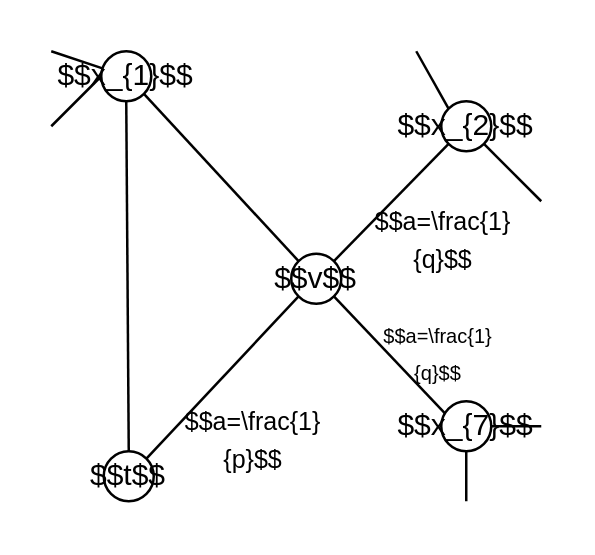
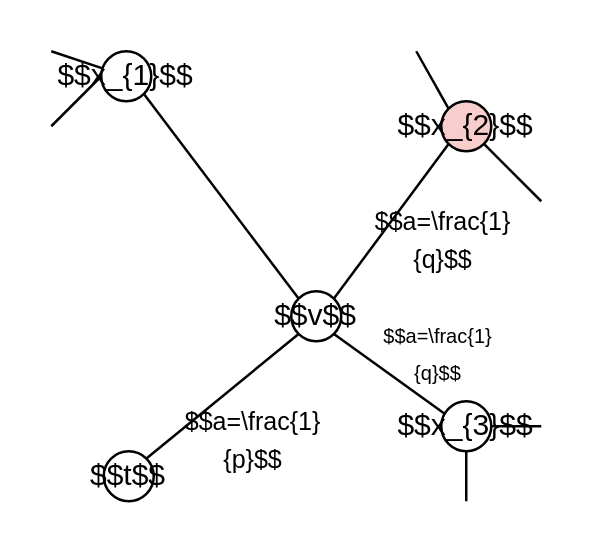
  <mxCell id="0" />
  <mxCell id="1" parent="0" />
  <mxCell id="2" value="$$t$$" style="ellipse;whiteSpace=wrap;html=1;aspect=fixed;" parent="1" vertex="1"><mxGeometry x="41" y="180" width="20" height="20" as="geometry" /></mxCell>
  <mxCell id="3" value="$$x_{1}$$" style="ellipse;whiteSpace=wrap;html=1;aspect=fixed;" parent="1" vertex="1"><mxGeometry x="40" y="20" width="20" height="20" as="geometry" /></mxCell>
- <mxCell id="4" value="$$x_{2}$$" style="ellipse;whiteSpace=wrap;html=1;aspect=fixed;" parent="1" vertex="1"><mxGeometry x="176" y="40" width="20" height="20" as="geometry" /></mxCell>
- <mxCell id="5" value="$$v$$" style="ellipse;whiteSpace=wrap;html=1;aspect=fixed;" parent="1" vertex="1"><mxGeometry x="116" y="101" width="20" height="20" as="geometry" /></mxCell>
+ <mxCell id="4" value="$$x_{2}$$" style="ellipse;whiteSpace=wrap;html=1;aspect=fixed;fillColor=#f8cecc;" parent="1" vertex="1"><mxGeometry x="176" y="40" width="20" height="20" as="geometry" /></mxCell>
+ <mxCell id="5" value="$$v$$" style="ellipse;whiteSpace=wrap;html=1;aspect=fixed;" parent="1" vertex="1"><mxGeometry x="116" y="116" width="20" height="20" as="geometry" /></mxCell>
  <mxCell id="6" value="" style="endArrow=none;html=1;rounded=0;exitX=0.5;exitY=0;exitDx=0;exitDy=0;" parent="1" source="3" edge="1"><mxGeometry width="50" height="50" relative="1" as="geometry"><mxPoint x="-37.071" y="162.929" as="sourcePoint" /><mxPoint x="50" y="20" as="targetPoint" /></mxGeometry></mxCell>
  <mxCell id="7" value="" style="endArrow=none;html=1;rounded=0;exitX=0;exitY=0.5;exitDx=0;exitDy=0;" parent="1" source="3" edge="1"><mxGeometry width="50" height="50" relative="1" as="geometry"><mxPoint x="-27.071" y="172.929" as="sourcePoint" /><mxPoint x="20" y="50" as="targetPoint" /></mxGeometry></mxCell>
  <mxCell id="8" value="" style="endArrow=none;html=1;rounded=0;entryX=1;entryY=1;entryDx=0;entryDy=0;exitX=0;exitY=0;exitDx=0;exitDy=0;" parent="1" source="5" target="3" edge="1"><mxGeometry width="50" height="50" relative="1" as="geometry"><mxPoint x="18.929" y="232.929" as="sourcePoint" /><mxPoint x="-16.929" y="197.071" as="targetPoint" /></mxGeometry></mxCell>
  <mxCell id="9" value="" style="endArrow=none;html=1;rounded=0;entryX=0;entryY=1;entryDx=0;entryDy=0;exitX=1;exitY=0;exitDx=0;exitDy=0;" parent="1" source="2" target="5" edge="1"><mxGeometry width="50" height="50" relative="1" as="geometry"><mxPoint x="28.929" y="242.929" as="sourcePoint" /><mxPoint x="-6.929" y="207.071" as="targetPoint" /></mxGeometry></mxCell>
  <mxCell id="10" value="" style="endArrow=none;html=1;rounded=0;entryX=1;entryY=0;entryDx=0;entryDy=0;exitX=0;exitY=1;exitDx=0;exitDy=0;" parent="1" source="4" target="5" edge="1"><mxGeometry width="50" height="50" relative="1" as="geometry"><mxPoint x="38.929" y="252.929" as="sourcePoint" /><mxPoint x="3.071" y="217.071" as="targetPoint" /></mxGeometry></mxCell>
  <mxCell id="11" value="" style="endArrow=none;html=1;rounded=0;entryX=1;entryY=1;entryDx=0;entryDy=0;exitX=0.103;exitY=0.273;exitDx=0;exitDy=0;exitPerimeter=0;" parent="1" source="12" target="5" edge="1"><mxGeometry width="50" height="50" relative="1" as="geometry"><mxPoint x="58.929" y="272.929" as="sourcePoint" /><mxPoint x="23.071" y="237.071" as="targetPoint" /></mxGeometry></mxCell>
- <mxCell id="12" value="$$x_{7}$$" style="ellipse;whiteSpace=wrap;html=1;aspect=fixed;" parent="1" vertex="1"><mxGeometry x="176" y="160" width="20" height="20" as="geometry" /></mxCell>
+ <mxCell id="12" value="$$x_{3}$$" style="ellipse;whiteSpace=wrap;html=1;aspect=fixed;" parent="1" vertex="1"><mxGeometry x="176" y="160" width="20" height="20" as="geometry" /></mxCell>
  <mxCell id="13" value="" style="endArrow=none;html=1;rounded=0;" edge="1" parent="1" source="3"><mxGeometry width="50" height="50" relative="1" as="geometry"><mxPoint x="50" y="60" as="sourcePoint" /><mxPoint x="20" y="20" as="targetPoint" /></mxGeometry></mxCell>
  <mxCell id="14" value="" style="endArrow=none;html=1;rounded=0;exitX=0;exitY=0;exitDx=0;exitDy=0;" edge="1" parent="1" source="4"><mxGeometry width="50" height="50" relative="1" as="geometry"><mxPoint x="96" y="70" as="sourcePoint" /><mxPoint x="166" y="20" as="targetPoint" /></mxGeometry></mxCell>
  <mxCell id="15" value="" style="endArrow=none;html=1;rounded=0;exitX=0.5;exitY=1;exitDx=0;exitDy=0;" edge="1" parent="1" source="12"><mxGeometry width="50" height="50" relative="1" as="geometry"><mxPoint x="76" y="80" as="sourcePoint" /><mxPoint x="186" y="200" as="targetPoint" /></mxGeometry></mxCell>
  <mxCell id="16" value="" style="endArrow=none;html=1;rounded=0;exitX=1;exitY=0.5;exitDx=0;exitDy=0;" edge="1" parent="1" source="12"><mxGeometry width="50" height="50" relative="1" as="geometry"><mxPoint x="86" y="90" as="sourcePoint" /><mxPoint x="216" y="170" as="targetPoint" /></mxGeometry></mxCell>
  <mxCell id="17" value="" style="endArrow=none;html=1;rounded=0;exitX=1;exitY=1;exitDx=0;exitDy=0;" edge="1" parent="1" source="4"><mxGeometry width="50" height="50" relative="1" as="geometry"><mxPoint x="188.929" y="72.929" as="sourcePoint" /><mxPoint x="216" y="80" as="targetPoint" /></mxGeometry></mxCell>
  <mxCell id="18" value="&lt;font style=&quot;font-size: 10px&quot;&gt;$$a=\frac{1}{q}$$&lt;/font&gt;" style="rounded=0;whiteSpace=wrap;html=1;dashed=1;strokeColor=none;fillColor=none;" vertex="1" parent="1"><mxGeometry x="167" y="80" width="20" height="30" as="geometry" /></mxCell>
  <mxCell id="19" value="&lt;font style=&quot;font-size: 8px&quot;&gt;$$a=\frac{1}{q}$$&lt;/font&gt;" style="rounded=0;whiteSpace=wrap;html=1;dashed=1;strokeColor=none;fillColor=none;" vertex="1" parent="1"><mxGeometry x="165" y="125" width="20" height="30" as="geometry" /></mxCell>
  <mxCell id="20" value="&lt;font style=&quot;font-size: 10px&quot;&gt;$$a=\frac{1}{p}$$&lt;/font&gt;" style="rounded=0;whiteSpace=wrap;html=1;dashed=1;strokeColor=none;fillColor=none;" vertex="1" parent="1"><mxGeometry x="91" y="160" width="20" height="30" as="geometry" /></mxCell>
- <mxCell id="21" value="" style="endArrow=none;html=1;rounded=0;entryX=0.5;entryY=1;entryDx=0;entryDy=0;exitX=0.5;exitY=0;exitDx=0;exitDy=0;" edge="1" parent="1" source="2" target="3"><mxGeometry width="50" height="50" relative="1" as="geometry"><mxPoint x="128.929" y="128.929" as="sourcePoint" /><mxPoint x="67.071" y="67.071" as="targetPoint" /></mxGeometry></mxCell>
